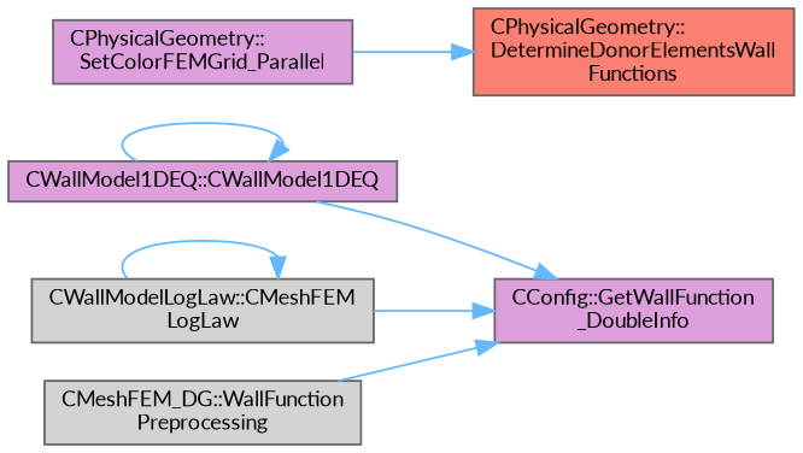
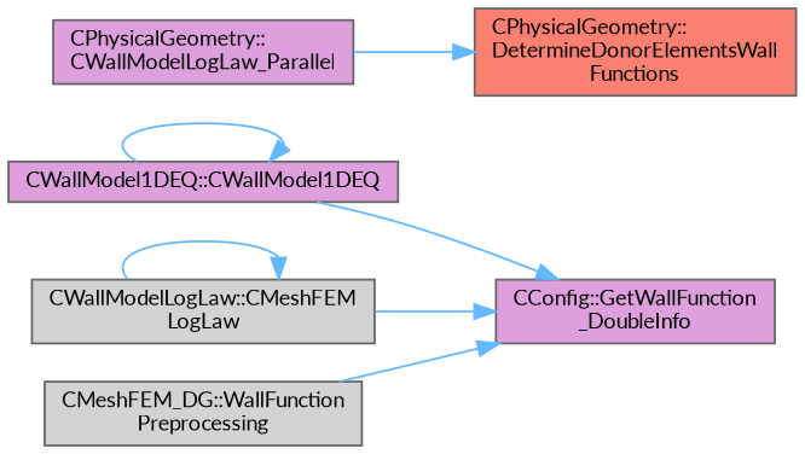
  digraph {
    fontname=Lato
    rankdir=RL
    node [color=grey40 fillcolor=plum fontname=Lato fontsize=10 shape=box style=filled]
    edge [color=steelblue1 dir=back fontname=Lato fontsize=10 labelfontname=Helvetica labelfontsize=10 style=solid]
    n1 [color=gray40 fontcolor=black height=0.2 label="CConfig::GetWallFunction\l_DoubleInfo" width=0.4]
    n2 [height=0.2 label="CWallModel1DEQ::CWallModel1DEQ" width=0.4]
    n3 [fillcolor=lightgrey height=0.2 label="CWallModelLogLaw::CMeshFEM\lLogLaw" width=0.4]
    n4 [fillcolor=lightgrey height=0.2 label="CMeshFEM_DG::WallFunction\lPreprocessing" width=0.4]
    n5 [fillcolor=salmon height=0.2 label="CPhysicalGeometry::\lDetermineDonorElementsWall\lFunctions" width=0.4]
-   n6 [height=0.2 label="CPhysicalGeometry::\lSetColorFEMGrid_Parallel" width=0.4]
+   n6 [height=0.2 label="CPhysicalGeometry::\lCWallModelLogLaw_Parallel" width=0.4]
    n1 -> n2
    n1 -> n3
    n1 -> n4
    n2 -> n2
    n3 -> n3
    n5 -> n6
  }
